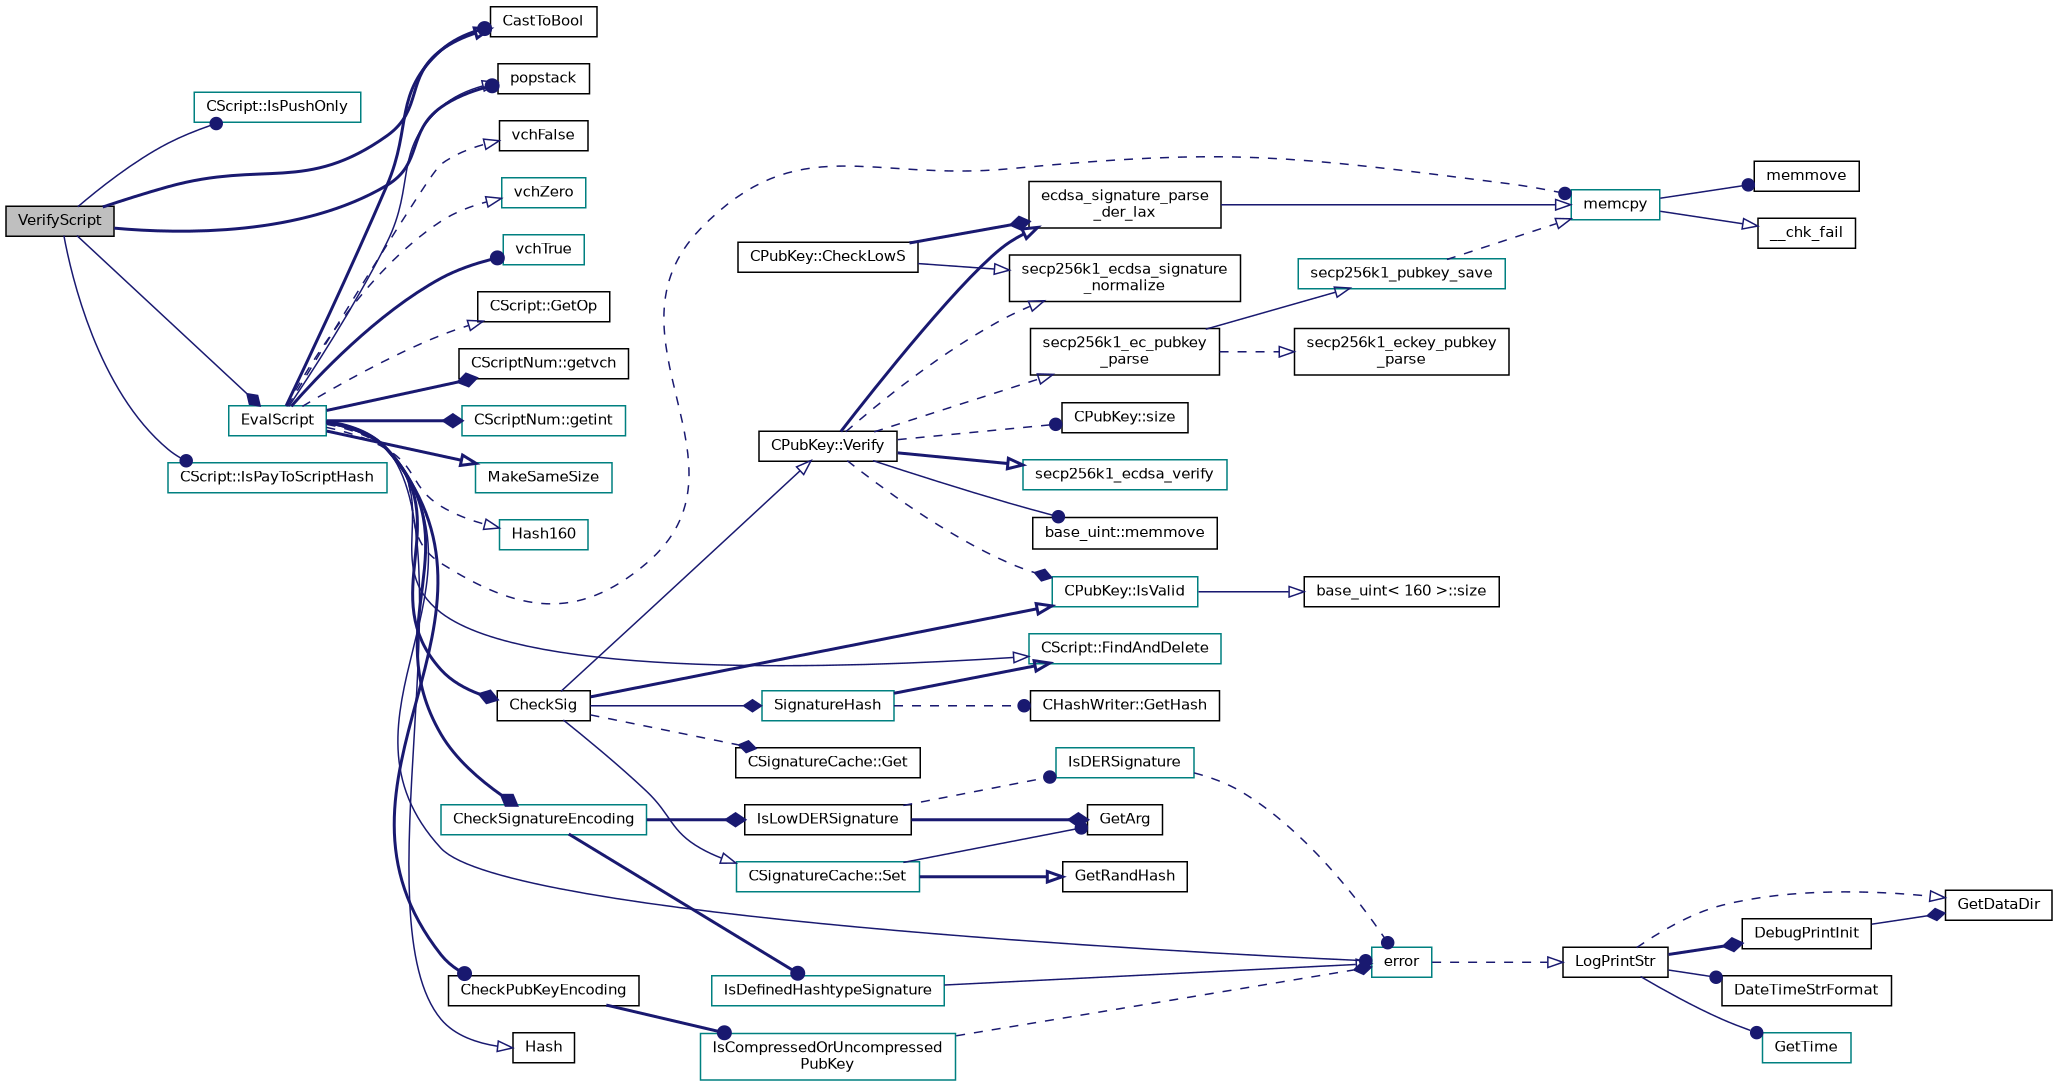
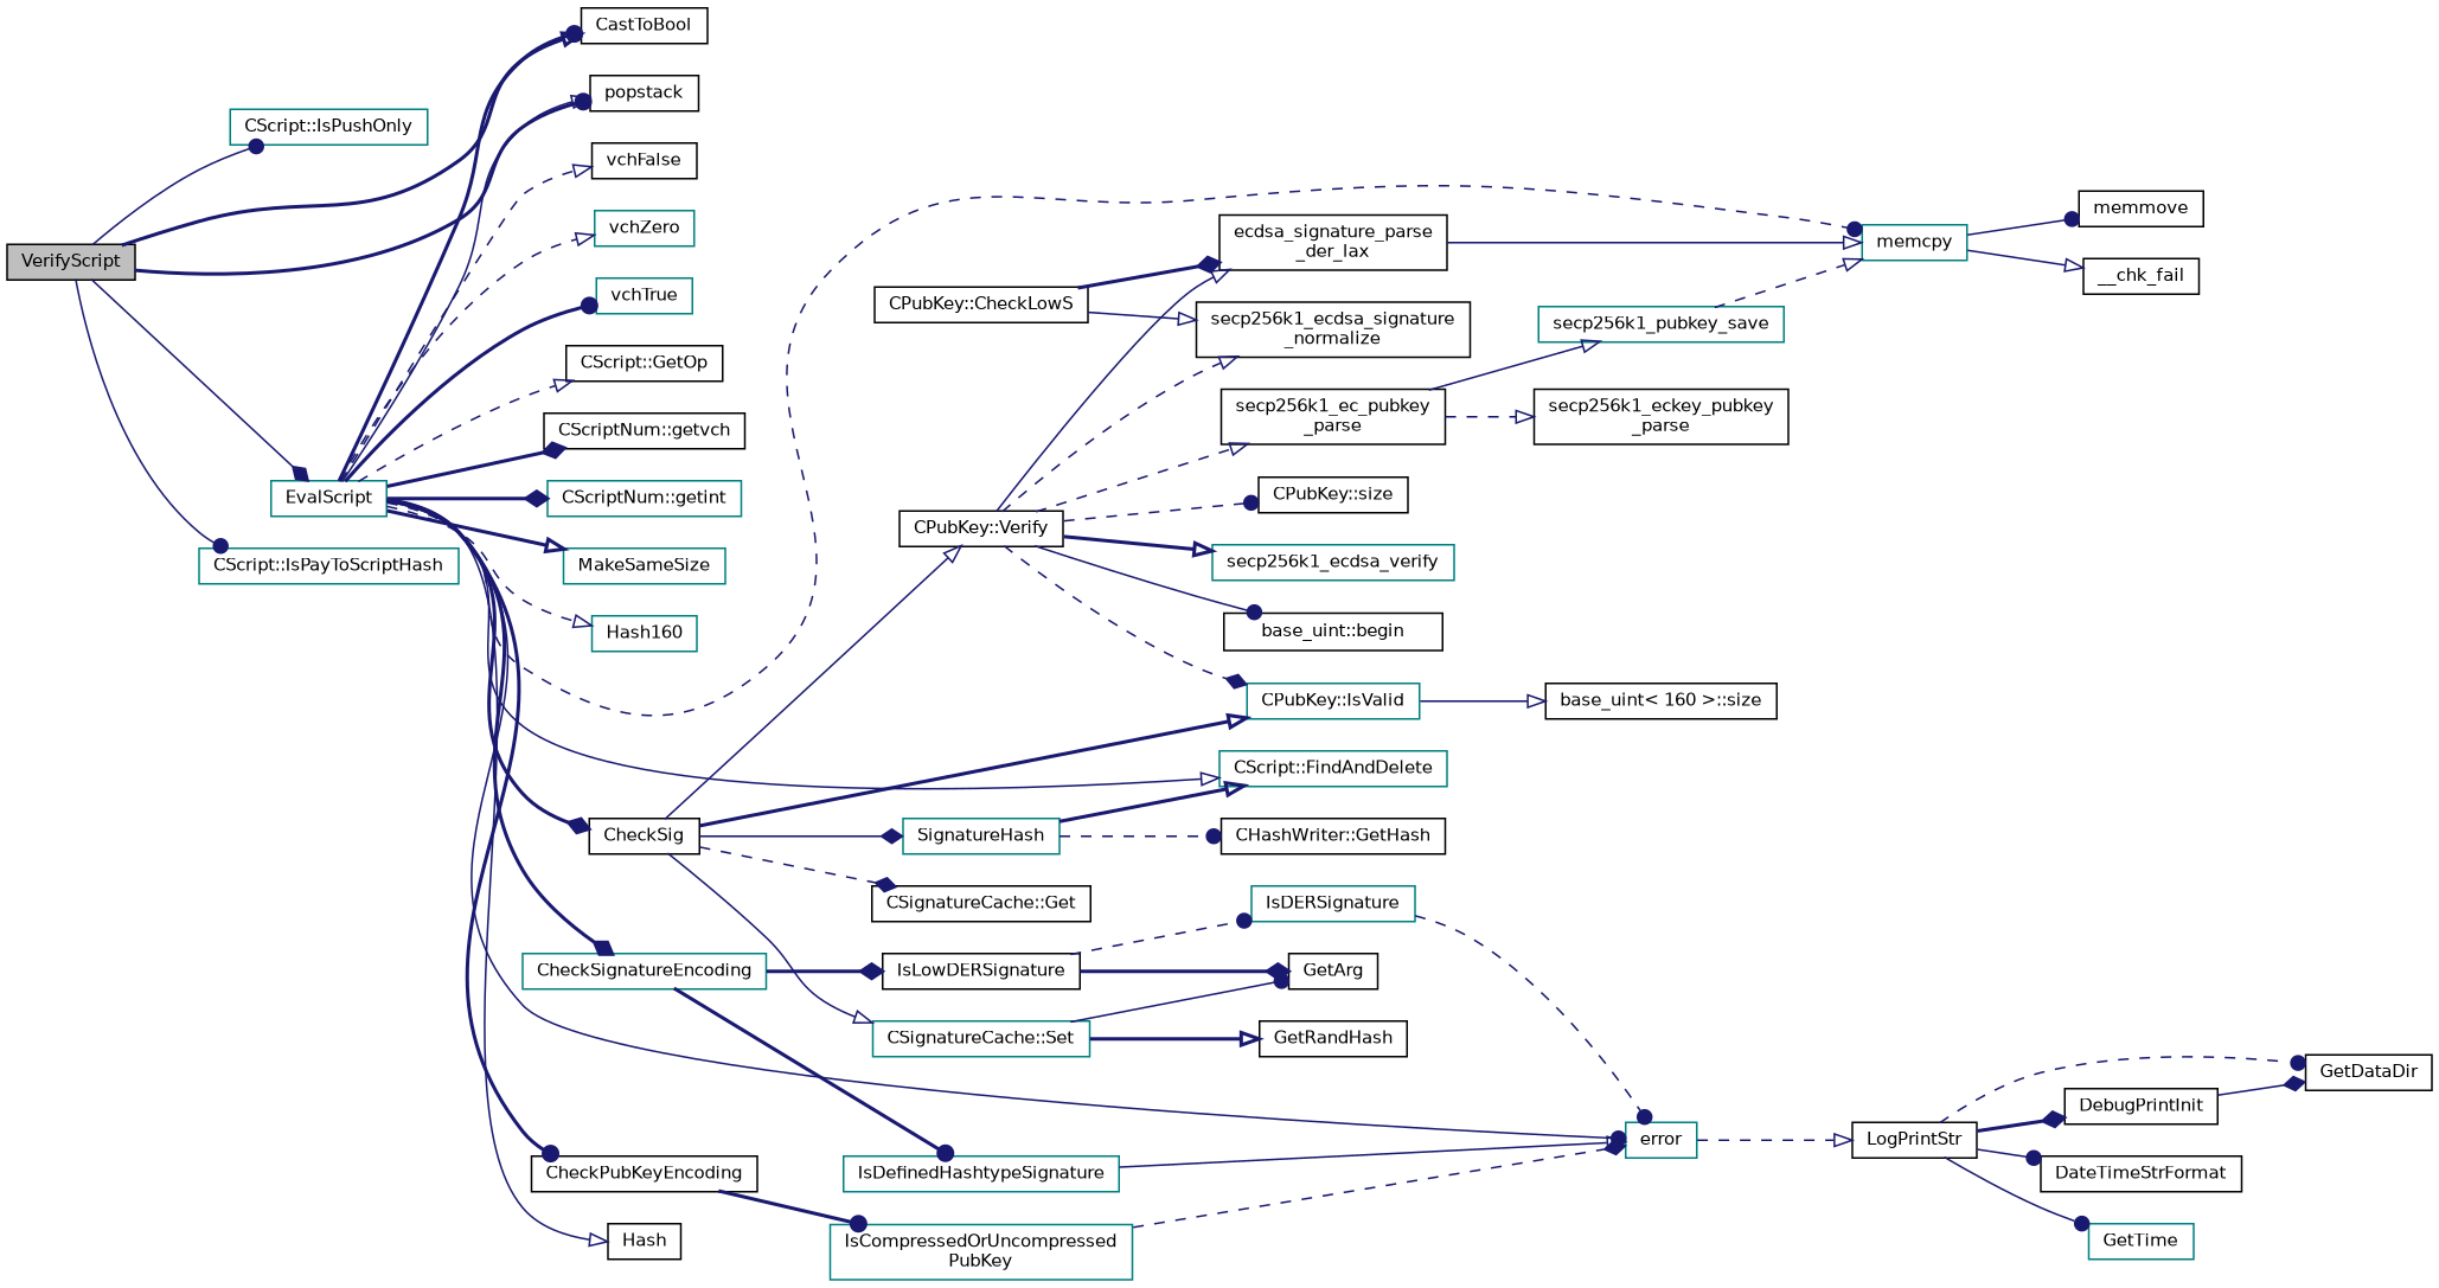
  digraph {
    rankdir=LR
    node [color=black fillcolor=white fontname=Helvetica fontsize=10 shape=record style=filled]
    edge [arrowhead=onormal color=midnightblue fontname=Helvetica fontsize=10 labelfontname=Helvetica labelfontsize=10 style=solid]
    n1 [fillcolor=grey75 fontcolor=black height=0.2 label=VerifyScript width=0.4]
    n2 [color=teal height=0.2 label="CScript::IsPushOnly" width=0.4]
    n3 [color=teal height=0.2 label=EvalScript width=0.4]
    n4 [height=0.2 label=CastToBool width=0.4]
    n5 [height=0.2 label=popstack width=0.4]
    n6 [color=teal height=0.2 label="CScript::IsPayToScriptHash" width=0.4]
    n7 [height=0.2 label=vchFalse width=0.4]
    n8 [color=teal height=0.2 label=vchZero width=0.4]
    n9 [color=teal height=0.2 label=vchTrue width=0.4]
    n10 [height=0.2 label="CScript::GetOp" width=0.4]
    n11 [height=0.2 label="CScriptNum::getvch" width=0.4]
    n12 [color=teal height=0.2 label="CScriptNum::getint" width=0.4]
    n13 [color=teal height=0.2 label=MakeSameSize width=0.4]
    n14 [color=teal height=0.2 label=Hash160 width=0.4]
    n15 [color=teal height=0.2 label=memcpy width=0.4]
    n16 [height=0.2 label=Hash width=0.4]
    n17 [color=teal height=0.2 label="CScript::FindAndDelete" width=0.4]
    n18 [color=teal height=0.2 label=CheckSignatureEncoding width=0.4]
    n19 [color=teal height=0.2 label=error width=0.4]
    n20 [height=0.2 label=CheckPubKeyEncoding width=0.4]
    n21 [height=0.2 label=CheckSig width=0.4]
    n22 [height=0.2 label=memmove width=0.4]
    n23 [height=0.2 label=__chk_fail width=0.4]
    n24 [height=0.2 label=IsLowDERSignature width=0.4]
    n25 [color=teal height=0.2 label=IsDefinedHashtypeSignature width=0.4]
    n26 [height=0.2 label=LogPrintStr width=0.4]
    n27 [color=teal height=0.2 label="IsCompressedOrUncompressed\lPubKey" width=0.4]
    n28 [color=teal height=0.2 label="CPubKey::IsValid" width=0.4]
    n29 [color=teal height=0.2 label=SignatureHash width=0.4]
    n30 [height=0.2 label="CSignatureCache::Get" width=0.4]
    n31 [height=0.2 label="CPubKey::Verify" width=0.4]
    n32 [color=teal height=0.2 label="CSignatureCache::Set" width=0.4]
    n33 [color=teal height=0.2 label=IsDERSignature width=0.4]
    n34 [height=0.2 label=GetArg width=0.4]
    n35 [height=0.2 label="CPubKey::CheckLowS" width=0.4]
    n36 [height=0.2 label="ecdsa_signature_parse\l_der_lax" width=0.4]
    n37 [height=0.2 label="secp256k1_ecdsa_signature\l_normalize" width=0.4]
    n38 [height=0.2 label=DebugPrintInit width=0.4]
    n39 [height=0.2 label=GetDataDir width=0.4]
    n40 [height=0.2 label=DateTimeStrFormat width=0.4]
    n41 [color=teal height=0.2 label=GetTime width=0.4]
    n42 [height=0.2 label="base_uint\< 160 \>::size" width=0.4]
    n43 [height=0.2 label="CHashWriter::GetHash" width=0.4]
    n44 [height=0.2 label="secp256k1_ec_pubkey\l_parse" width=0.4]
    n45 [height=0.2 label="CPubKey::size" width=0.4]
    n46 [color=teal height=0.2 label=secp256k1_ecdsa_verify width=0.4]
-   n47 [height=0.2 label="base_uint::memmove" width=0.4]
+   n47 [height=0.2 label="base_uint::begin" width=0.4]
    n48 [height=0.2 label=GetRandHash width=0.4]
    n49 [height=0.2 label="secp256k1_eckey_pubkey\l_parse" width=0.4]
    n50 [color=teal height=0.2 label=secp256k1_pubkey_save width=0.4]
    n1 -> n2 [arrowhead=dot]
    n1 -> n3 [arrowhead=diamond]
    n1 -> n4 [style=bold]
    n1 -> n5 [arrowhead=dot style=bold]
    n1 -> n6 [arrowhead=dot]
    n3 -> n4 [arrowhead=dot style=bold]
    n3 -> n5
    n3 -> n7 [style=dashed]
    n3 -> n8 [style=dashed]
    n3 -> n9 [arrowhead=dot style=bold]
    n3 -> n10 [style=dashed]
    n3 -> n11 [arrowhead=diamond style=bold]
    n3 -> n12 [arrowhead=diamond style=bold]
    n3 -> n13 [style=bold]
    n3 -> n14 [style=dashed]
    n3 -> n15 [arrowhead=dot style=dashed]
    n3 -> n16
    n3 -> n17
    n3 -> n18 [arrowhead=diamond style=bold]
    n3 -> n19 [arrowhead=dot]
    n3 -> n20 [arrowhead=dot style=bold]
    n3 -> n21 [arrowhead=diamond style=bold]
    n15 -> n22 [arrowhead=dot]
    n15 -> n23
    n18 -> n24 [arrowhead=diamond style=bold]
    n18 -> n25 [arrowhead=dot style=bold]
    n19 -> n26 [style=dashed]
    n20 -> n27 [arrowhead=dot style=bold]
    n21 -> n28 [style=bold]
    n21 -> n29 [arrowhead=diamond]
    n21 -> n30 [arrowhead=diamond style=dashed]
    n21 -> n31
    n21 -> n32
    n24 -> n33 [arrowhead=dot style=dashed]
    n24 -> n34 [arrowhead=diamond style=bold]
    n25 -> n19
    n26 -> n38 [arrowhead=diamond style=bold]
-   n26 -> n39 [style=dashed]
+   n26 -> n39 [arrowhead=dot style=dashed]
    n26 -> n40 [arrowhead=dot]
    n26 -> n41 [arrowhead=dot]
    n27 -> n19 [arrowhead=diamond style=dashed]
    n28 -> n42
    n29 -> n17 [style=bold]
    n29 -> n43 [arrowhead=dot style=dashed]
    n31 -> n28 [arrowhead=diamond style=dashed]
-   n31 -> n36 [style=bold]
+   n31 -> n36
    n31 -> n37 [style=dashed]
    n31 -> n44 [style=dashed]
    n31 -> n45 [arrowhead=dot style=dashed]
    n31 -> n46 [style=bold]
    n31 -> n47 [arrowhead=dot]
    n32 -> n34 [arrowhead=dot]
    n32 -> n48 [style=bold]
    n33 -> n19 [arrowhead=dot style=dashed]
    n35 -> n36 [arrowhead=diamond style=bold]
    n35 -> n37
    n36 -> n15
    n38 -> n39 [arrowhead=diamond]
    n44 -> n49 [style=dashed]
    n44 -> n50
    n50 -> n15 [style=dashed]
  }
